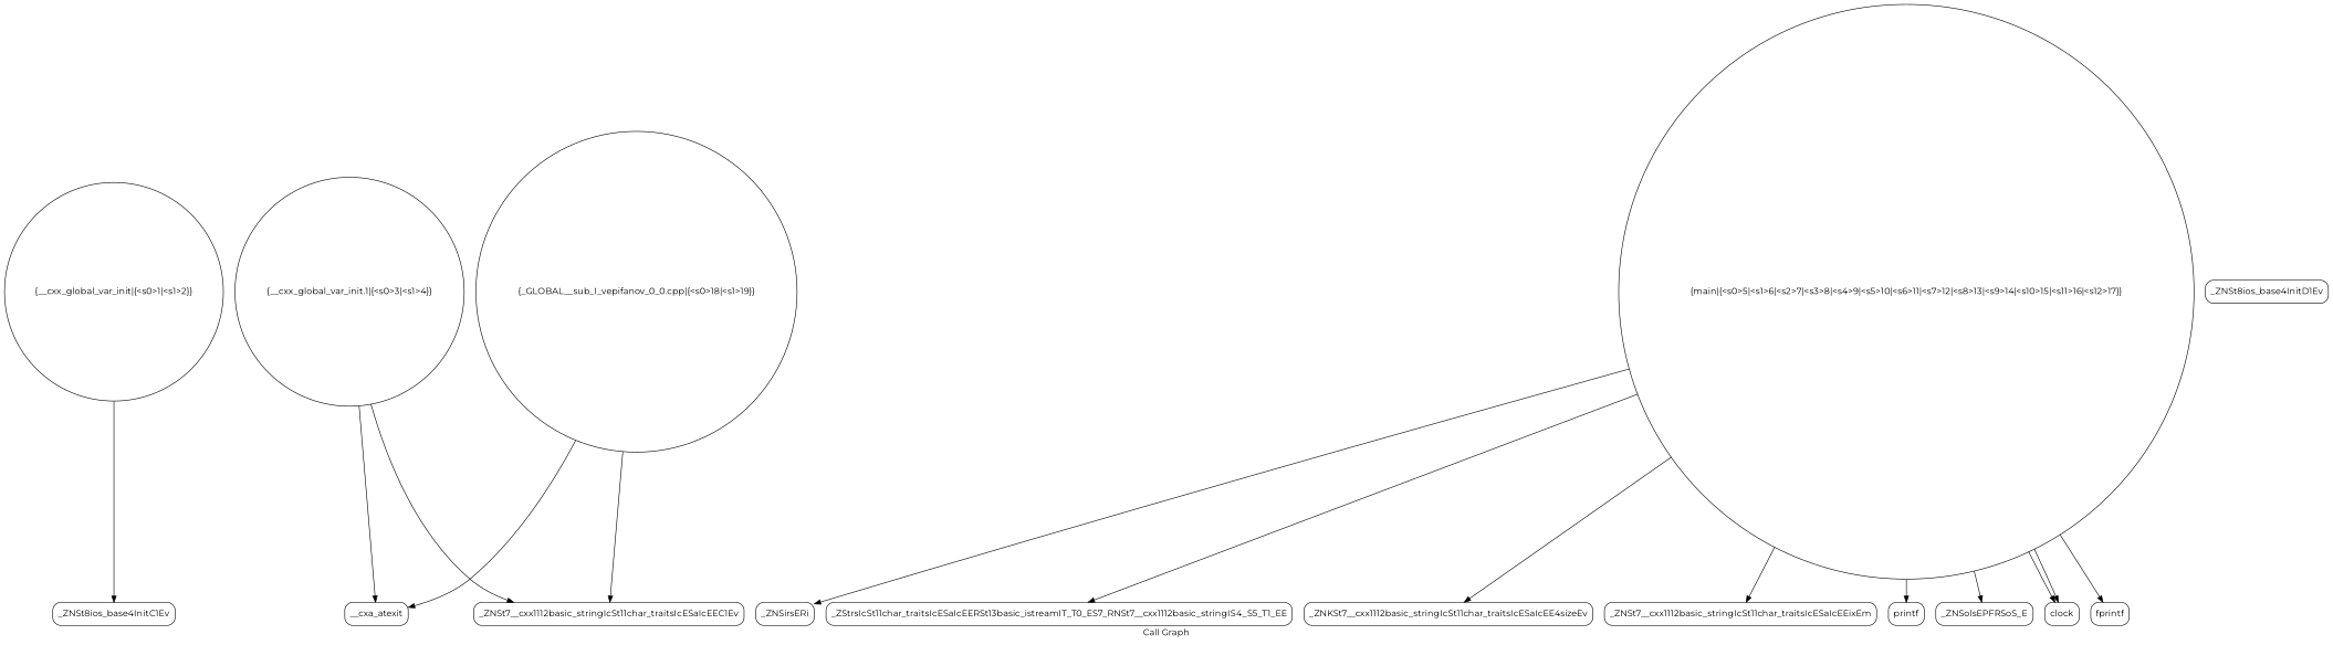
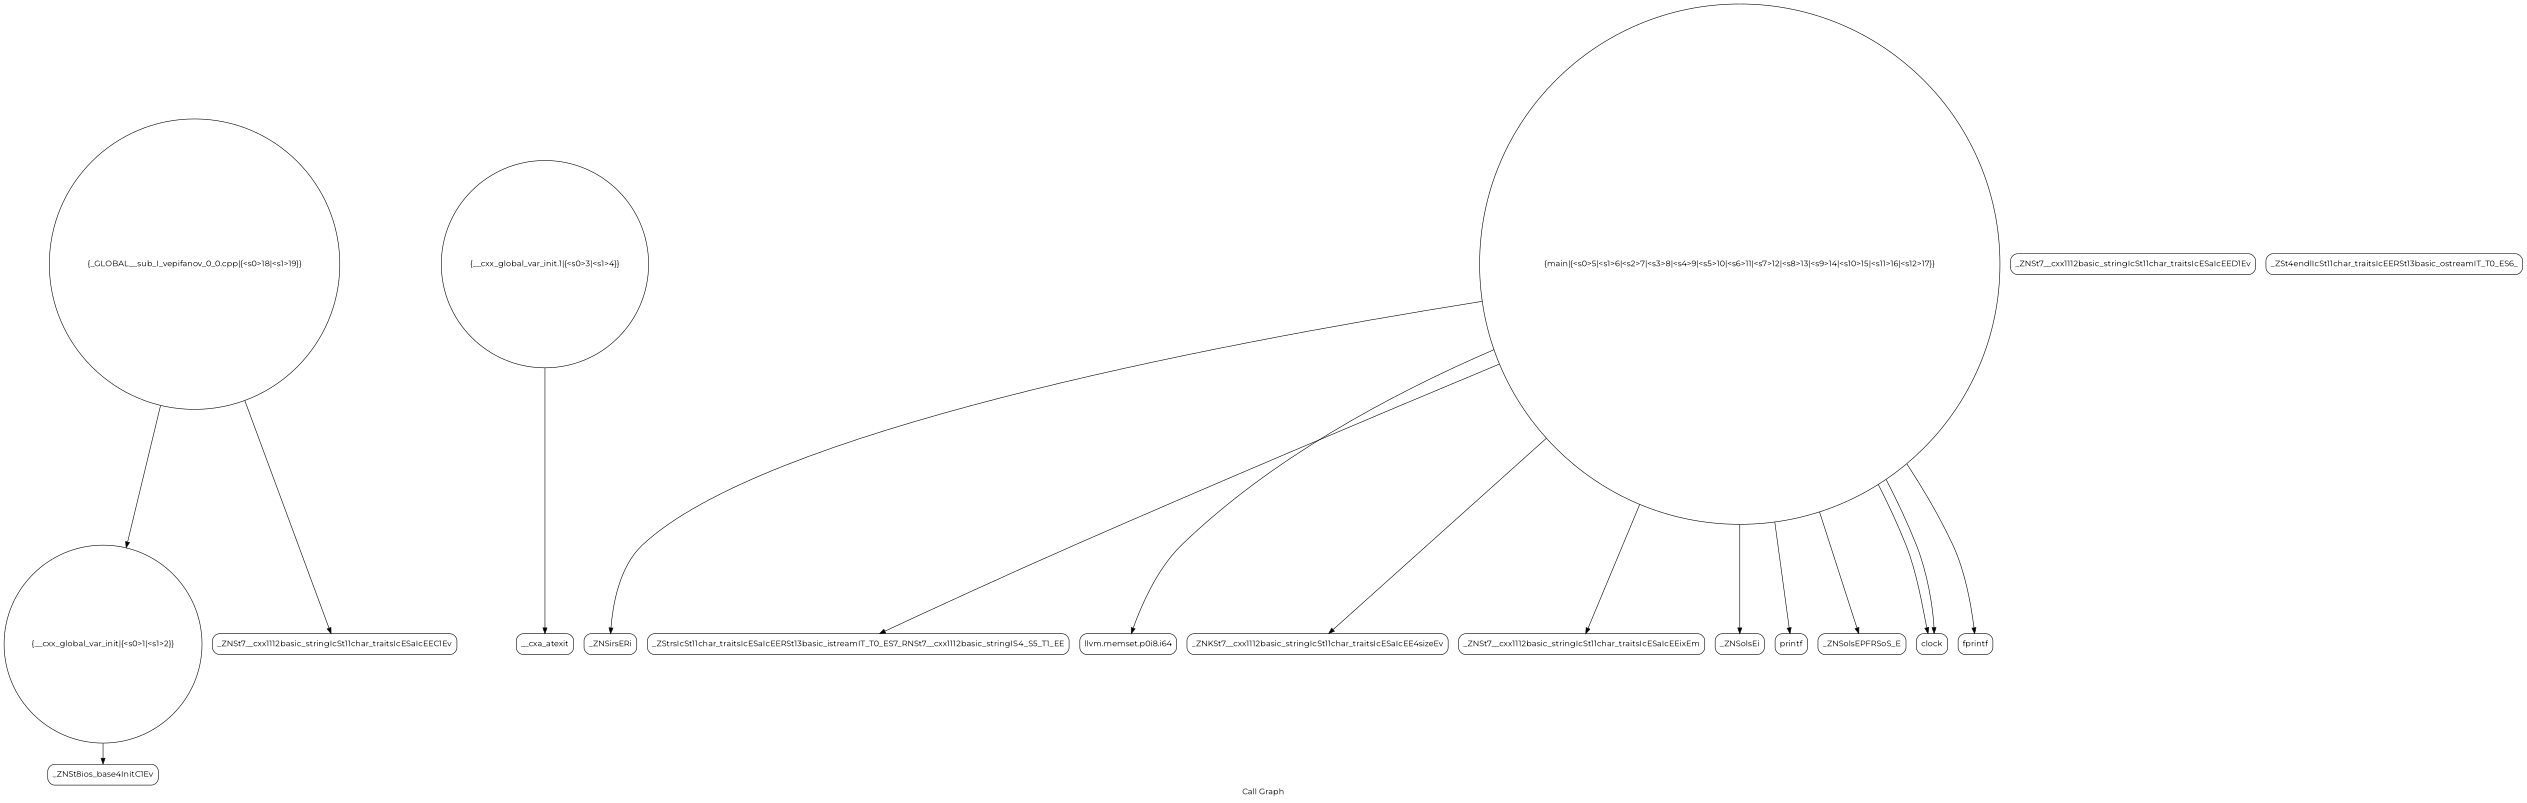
  digraph {
    fontname=Montserrat
    label="Call Graph"
    node [fontname=Montserrat shape=Mrecord]
    edge [color=black fontname=Montserrat tailport=s0]
    n1 [label="{__cxx_global_var_init|{<s0>1|<s1>2}}" shape=circle]
    n2 [label="{_ZNSt8ios_base4InitC1Ev}"]
    n3 [label="{__cxa_atexit}"]
    n4 [label="{main|{<s0>5|<s1>6|<s2>7|<s3>8|<s4>9|<s5>10|<s6>11|<s7>12|<s8>13|<s9>14|<s10>15|<s11>16|<s12>17}}" shape=circle]
    n5 [label="{_ZNSirsERi}"]
    n6 [label="{_ZStrsIcSt11char_traitsIcESaIcEERSt13basic_istreamIT_T0_ES7_RNSt7__cxx1112basic_stringIS4_S5_T1_EE}"]
+   n7 [label="{llvm.memset.p0i8.i64}"]
    n8 [label="{_ZNKSt7__cxx1112basic_stringIcSt11char_traitsIcESaIcEE4sizeEv}"]
    n9 [label="{_ZNSt7__cxx1112basic_stringIcSt11char_traitsIcESaIcEEixEm}"]
+   n10 [label="{_ZNSolsEi}"]
    n11 [label="{printf}"]
    n12 [label="{_ZNSolsEPFRSoS_E}"]
    n13 [label="{clock}"]
    n14 [label="{fprintf}"]
-   n15 [label="{_ZNSt8ios_base4InitD1Ev}"]
    n16 [label="{__cxx_global_var_init.1|{<s0>3|<s1>4}}" shape=circle]
    n17 [label="{_ZNSt7__cxx1112basic_stringIcSt11char_traitsIcESaIcEEC1Ev}"]
+   n18 [label="{_ZNSt7__cxx1112basic_stringIcSt11char_traitsIcESaIcEED1Ev}"]
    n19 [label="{_GLOBAL__sub_I_vepifanov_0_0.cpp|{<s0>18|<s1>19}}" shape=circle]
+   n20 [label="{_ZSt4endlIcSt11char_traitsIcEERSt13basic_ostreamIT_T0_ES6_}"]
    n1 -> n2
    n4 -> n5
    n4 -> n6 [tailport=s1]
+   n4 -> n7 [tailport=s2]
    n4 -> n8 [tailport=s3]
    n4 -> n9 [tailport=s4]
+   n4 -> n10 [tailport=s6]
    n4 -> n11 [tailport=s8]
    n4 -> n12 [tailport=s9]
    n4 -> n13 [tailport=s10]
    n4 -> n13 [tailport=s11]
    n4 -> n14 [tailport=s12]
    n16 -> n3 [tailport=s1]
-   n16 -> n17
-   n19 -> n3
+   n19 -> n1
    n19 -> n17 [tailport=s1]
  }
